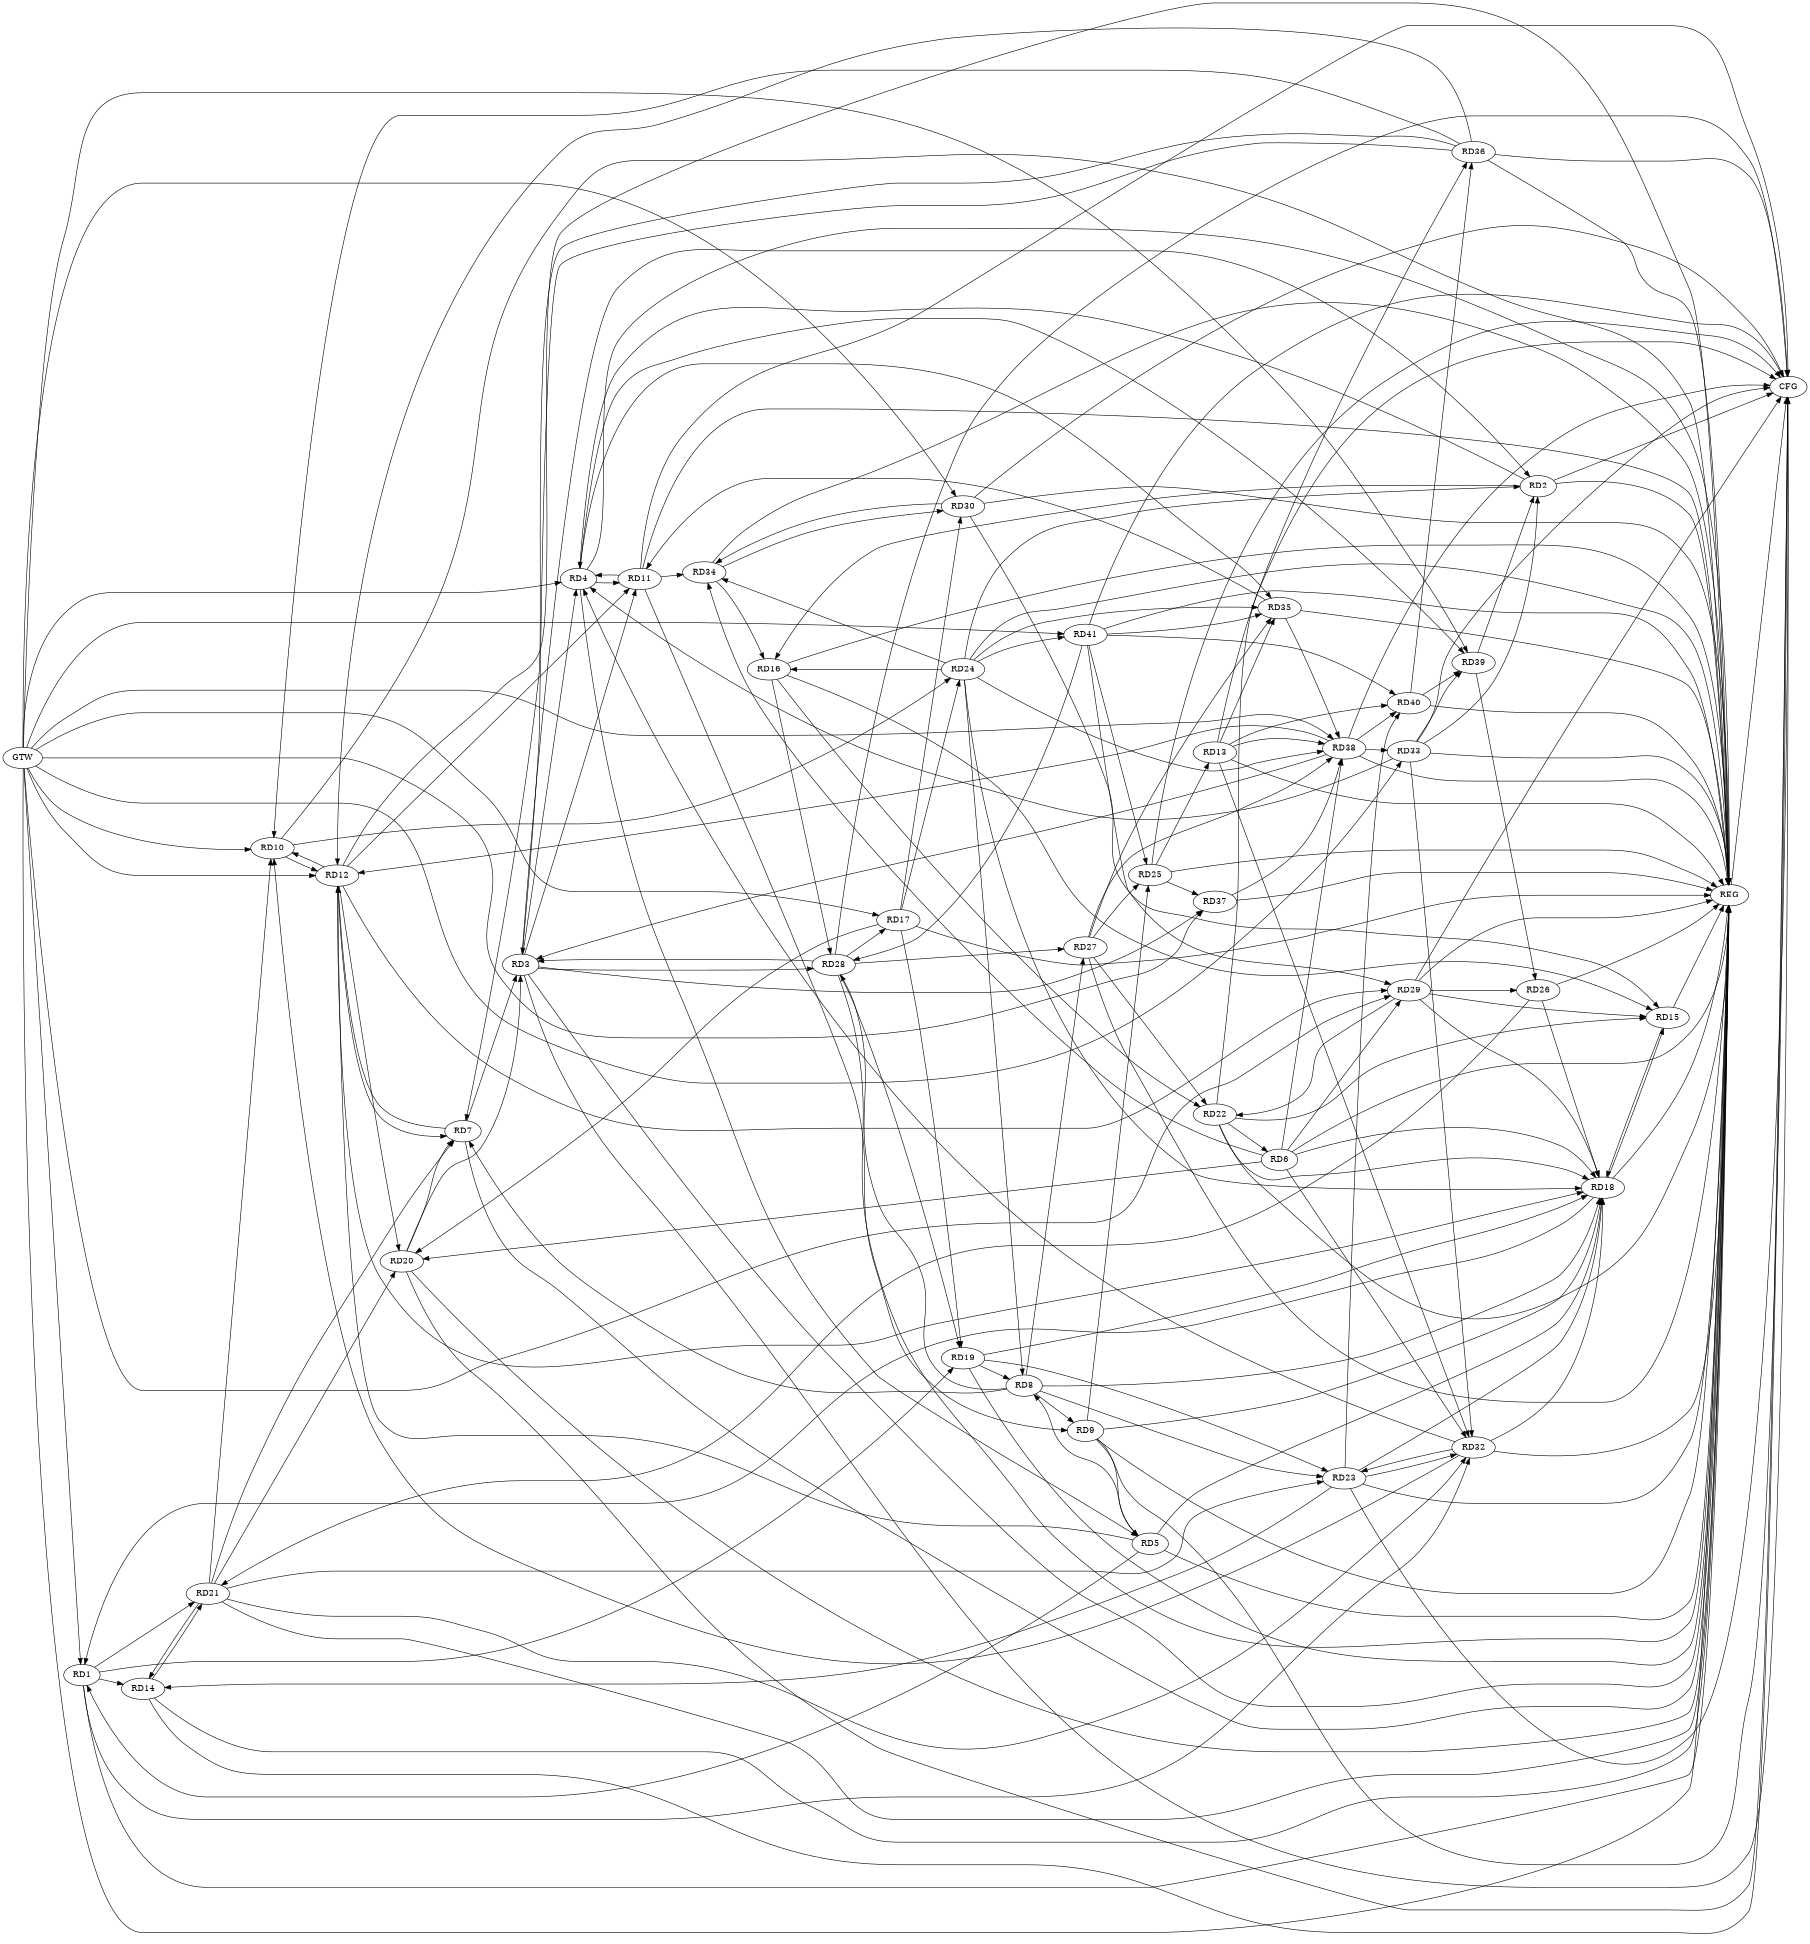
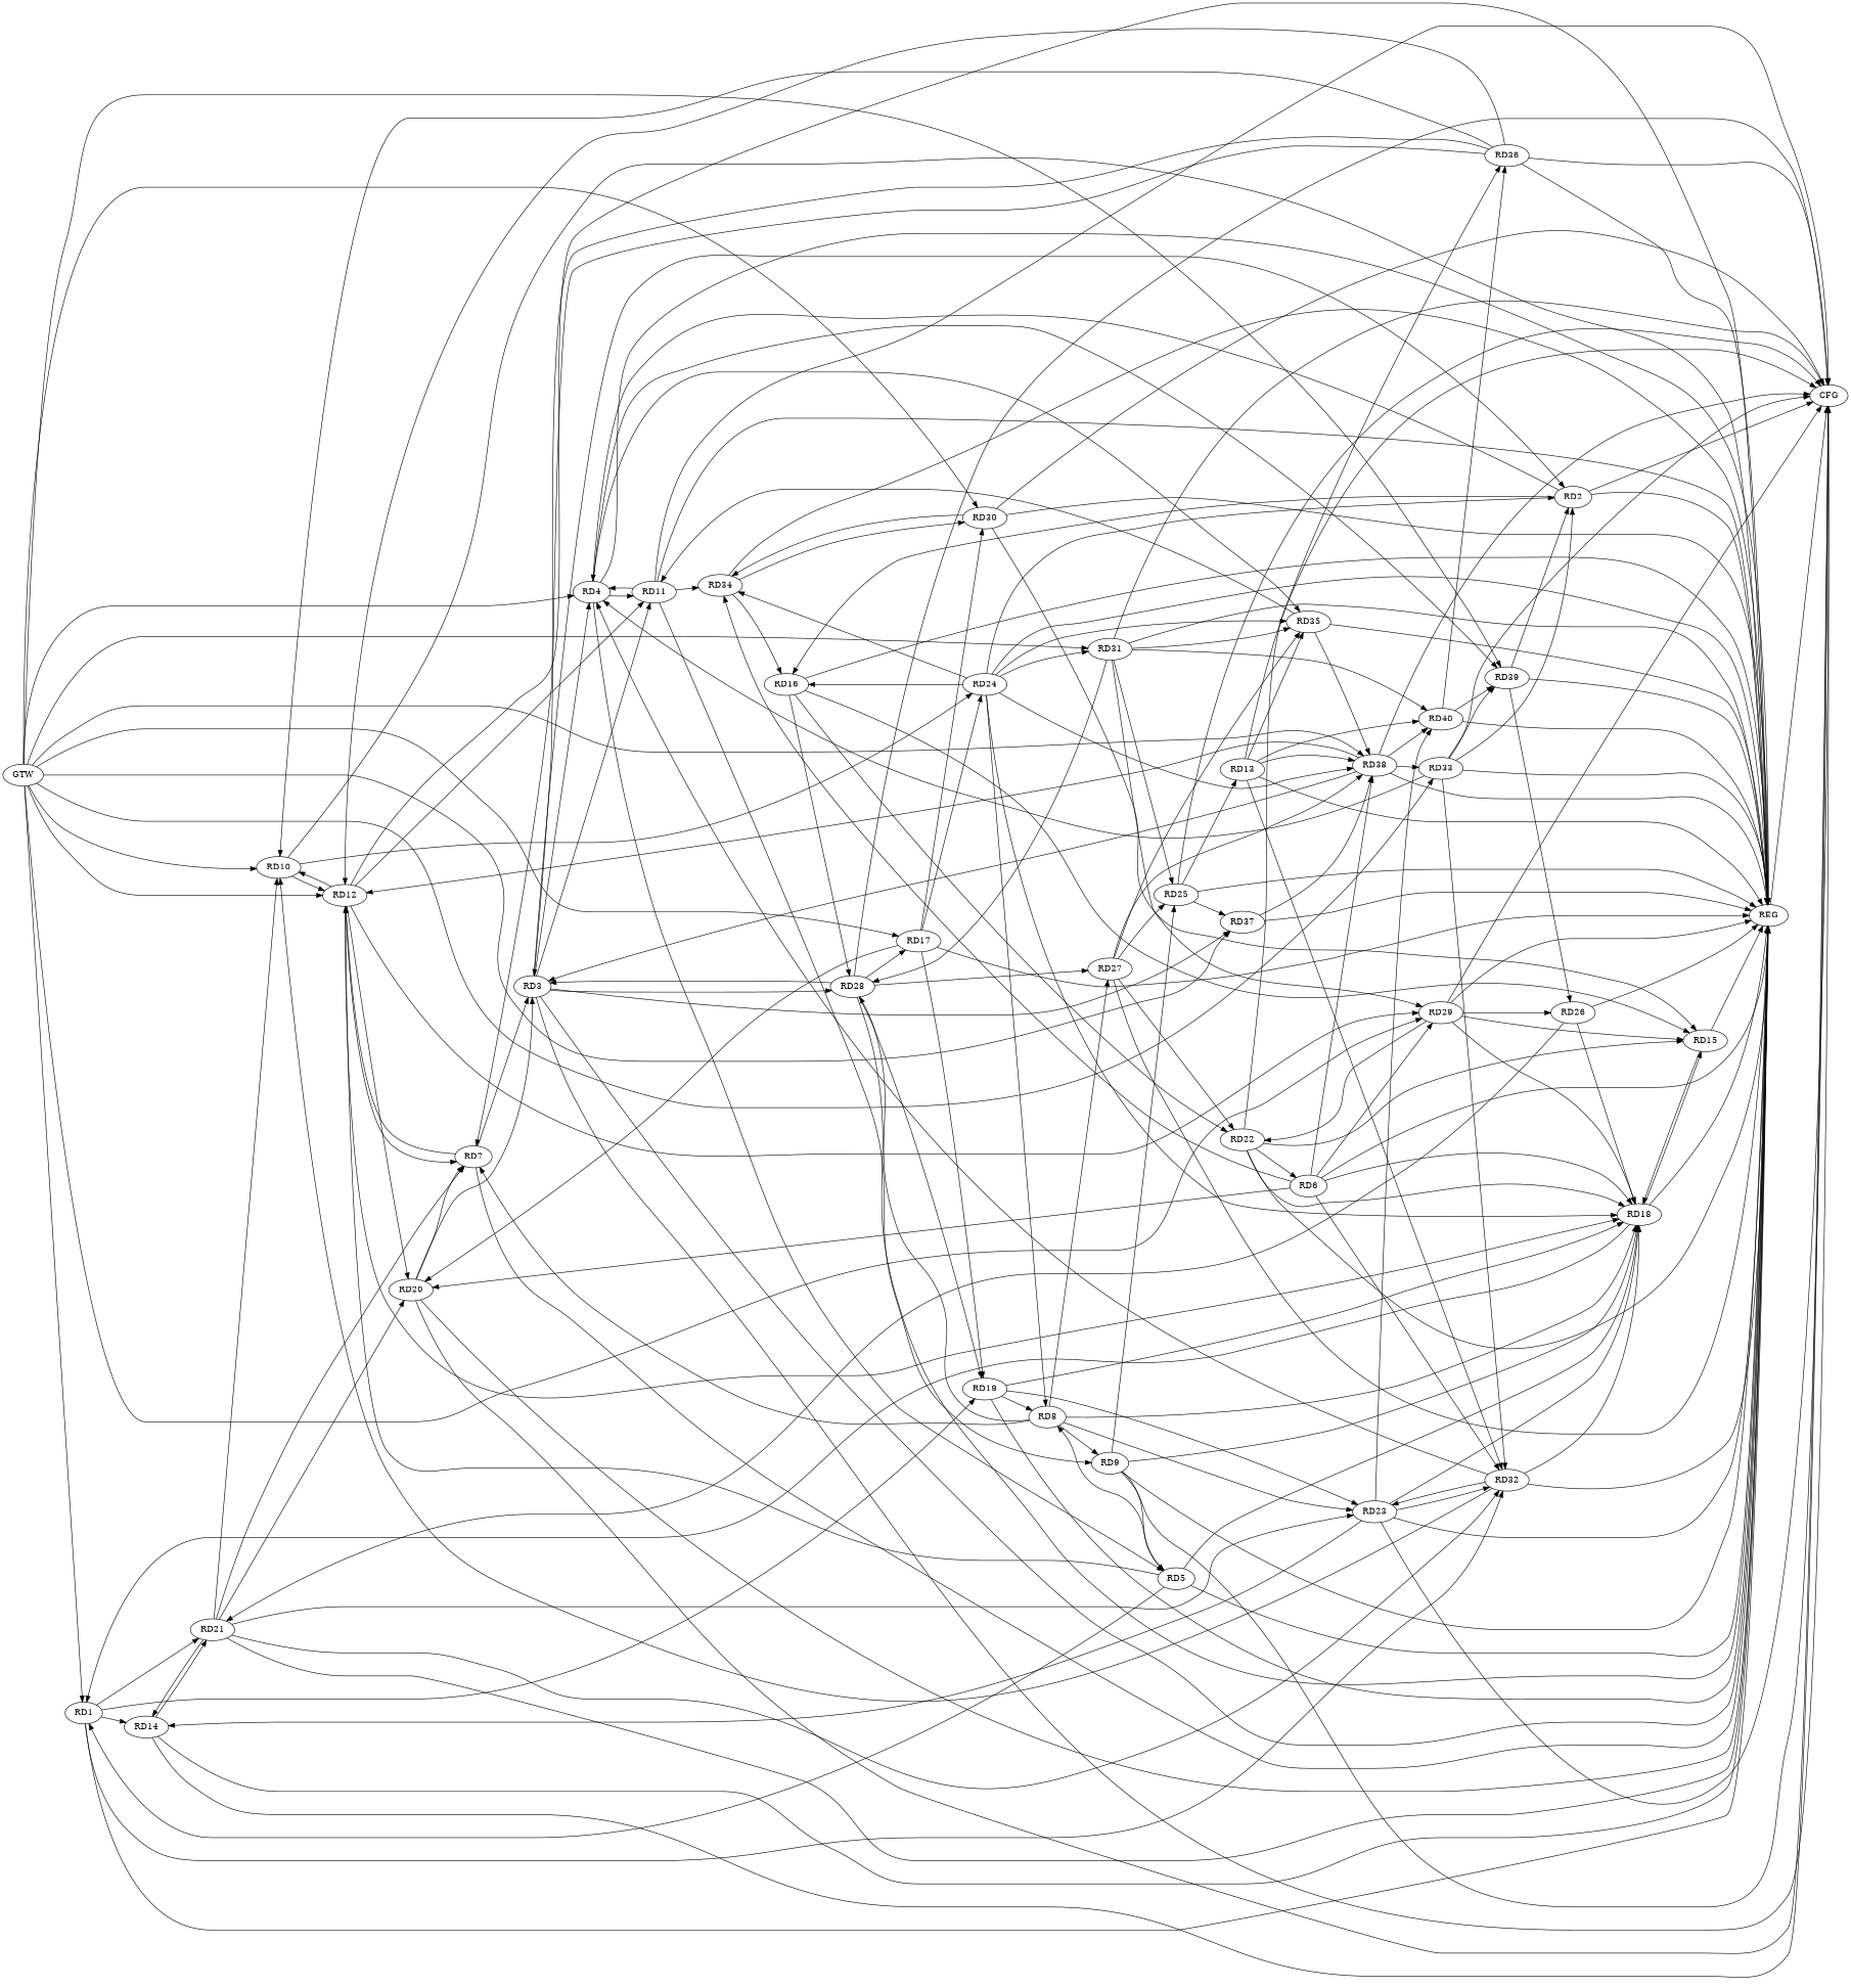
  strict digraph {
    rankdir=LR
    n1 [label=RD1]
    n2 [label=RD14]
    n3 [label=RD19]
    n4 [label=RD21]
    n5 [label=RD32]
    n6 [label=REG]
    n7 [label=CFG]
    n8 [label=RD8]
    n9 [label=RD18]
    n10 [label=RD23]
    n11 [label=RD20]
    n12 [label=RD7]
    n13 [label=RD10]
    n14 [label=RD4]
    n15 [label=RD2]
    n16 [label=RD16]
    n17 [label=RD11]
    n18 [label=RD5]
    n19 [label=RD35]
    n20 [label=RD39]
    n21 [label=RD28]
    n22 [label=RD15]
    n23 [label=RD22]
    n24 [label=RD3]
    n25 [label=RD37]
    n26 [label=RD9]
    n27 [label=RD34]
    n28 [label=RD27]
    n29 [label=RD17]
    n30 [label=RD38]
    n31 [label=RD12]
    n32 [label=RD25]
    n33 [label=RD26]
    n34 [label=RD29]
    n35 [label=RD6]
    n36 [label=RD30]
    n37 [label=RD40]
    n38 [label=RD33]
    n39 [label=RD13]
    n40 [label=RD24]
-   n41 [label=RD41]
+   n41 [label=RD31]
    n42 [label=RD36]
    n43 [label=GTW]
    n1 -> n2
    n1 -> n3
    n1 -> n4
    n1 -> n5
    n1 -> n6
    n2 -> n4
    n2 -> n6
    n2 -> n7
    n3 -> n6
    n3 -> n8
    n3 -> n9
    n3 -> n10
    n4 -> n2
    n4 -> n5
    n4 -> n6
    n4 -> n10
    n4 -> n11
    n4 -> n12
    n4 -> n13
    n5 -> n6
    n5 -> n9
    n5 -> n10
    n5 -> n13
    n5 -> n14
    n6 -> n7
    n8 -> n9
    n8 -> n10
    n8 -> n12
    n8 -> n21
    n8 -> n26
    n8 -> n28
    n9 -> n1
    n9 -> n6
    n9 -> n22
    n10 -> n2
    n10 -> n5
    n10 -> n6
    n10 -> n7
    n10 -> n9
    n10 -> n37
    n11 -> n6
    n11 -> n7
    n11 -> n12
    n11 -> n24
    n12 -> n6
    n12 -> n24
    n12 -> n31
    n13 -> n6
    n13 -> n31
    n13 -> n40
    n14 -> n6
    n14 -> n17
    n14 -> n18
    n14 -> n19
    n14 -> n20
    n15 -> n6
    n15 -> n7
    n15 -> n14
    n15 -> n16
    n16 -> n6
    n16 -> n21
    n16 -> n22
    n16 -> n23
    n17 -> n6
    n17 -> n7
    n17 -> n14
    n17 -> n26
    n17 -> n27
    n18 -> n1
    n18 -> n6
    n18 -> n8
    n18 -> n9
    n18 -> n31
    n19 -> n6
    n19 -> n17
    n19 -> n30
-   n43 -> n6
+   n20 -> n6
    n20 -> n15
    n20 -> n33
    n21 -> n3
    n21 -> n6
    n21 -> n7
    n21 -> n24
    n21 -> n28
    n21 -> n29
    n22 -> n6
    n22 -> n9
    n23 -> n6
    n23 -> n7
    n23 -> n9
    n23 -> n22
    n23 -> n35
    n24 -> n6
    n24 -> n7
    n24 -> n14
    n24 -> n15
    n24 -> n17
    n24 -> n21
    n24 -> n25
    n25 -> n6
    n25 -> n30
    n26 -> n6
    n26 -> n7
    n26 -> n9
    n26 -> n18
    n26 -> n32
    n27 -> n6
    n27 -> n16
    n27 -> n36
    n28 -> n6
    n28 -> n19
    n28 -> n23
    n28 -> n30
    n28 -> n32
    n29 -> n3
    n29 -> n6
    n29 -> n11
    n29 -> n36
    n29 -> n40
    n30 -> n6
    n30 -> n7
    n30 -> n24
    n30 -> n31
    n30 -> n37
    n30 -> n38
    n31 -> n6
    n31 -> n9
    n31 -> n11
    n31 -> n12
    n31 -> n13
    n31 -> n17
    n31 -> n34
    n32 -> n6
    n32 -> n7
    n32 -> n25
    n32 -> n39
    n33 -> n4
    n33 -> n6
    n33 -> n9
    n34 -> n6
    n34 -> n7
    n34 -> n9
    n34 -> n22
    n34 -> n23
    n34 -> n33
    n35 -> n5
    n35 -> n6
    n35 -> n9
    n35 -> n11
    n35 -> n27
    n35 -> n30
    n35 -> n34
    n36 -> n6
    n36 -> n7
    n36 -> n22
    n36 -> n27
    n37 -> n6
    n37 -> n20
    n37 -> n42
    n38 -> n5
    n38 -> n6
    n38 -> n7
    n38 -> n14
    n38 -> n15
    n38 -> n20
    n39 -> n5
    n39 -> n6
    n39 -> n19
    n39 -> n30
    n39 -> n37
    n39 -> n42
    n40 -> n6
    n40 -> n8
    n40 -> n9
    n40 -> n15
    n40 -> n16
    n40 -> n19
    n40 -> n27
    n40 -> n30
    n40 -> n41
    n41 -> n6
    n41 -> n7
    n41 -> n19
    n41 -> n21
    n41 -> n32
    n41 -> n34
    n41 -> n37
    n42 -> n6
    n42 -> n7
    n42 -> n12
    n42 -> n13
    n42 -> n24
    n42 -> n31
    n43 -> n1
    n43 -> n13
    n43 -> n14
    n43 -> n20
    n43 -> n25
    n43 -> n29
    n43 -> n30
    n43 -> n31
    n43 -> n34
    n43 -> n36
    n43 -> n38
    n43 -> n41
  }
